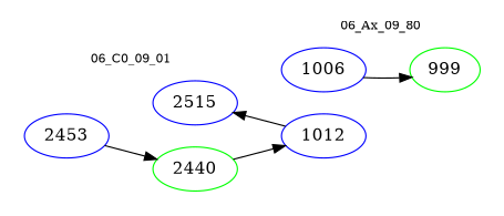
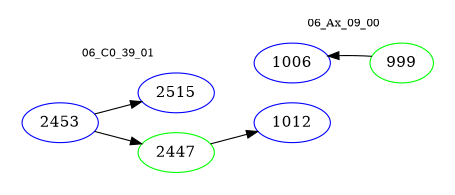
  digraph {
    rankdir=LR
    node [color=blue]
    edge [color=black]
    n1 [label=1006]
    n2 [color=green label=999]
    n3 [label=1012]
    n4 [label=2453]
-   n5 [color=green label=2440]
+   n5 [color=green label=2447]
    n6 [label=2515]
    subgraph cluster_1 {
      color=white
      fontsize=10
-     label="06_Ax_09_80"
+     label="06_Ax_09_00"
      n1
      n2
      n3
    }
    subgraph cluster_2 {
      color=white
      fontsize=10
-     label="06_C0_09_01"
+     label="06_C0_39_01"
      n4
      n5
      n6
    }
-   n1 -> n2
+   n2 -> n1
    n4 -> n5
-   n3 -> n6
+   n4 -> n6
    n5 -> n3
  }
